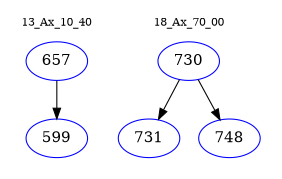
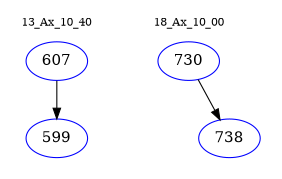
  digraph {
    fontname="DejaVu Serif"
    node [color=blue fontname="DejaVu Serif"]
    edge [color=black fontname="DejaVu Serif"]
-   n1 [label=657]
+   n1 [label=607]
    n2 [label=599]
    n3 [label=730]
-   n4 [label=731]
-   n5 [label=748]
+   n5 [label=738]
    subgraph cluster_1 {
      color=white
      fontsize=10
      label="13_Ax_10_40"
      n1
      n2
    }
    subgraph cluster_2 {
      color=white
      fontsize=10
-     label="18_Ax_70_00"
+     label="18_Ax_10_00"
      n3
-     n4
      n5
    }
    n1 -> n2
-   n3 -> n4
    n3 -> n5
  }
